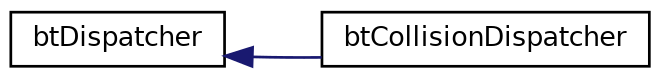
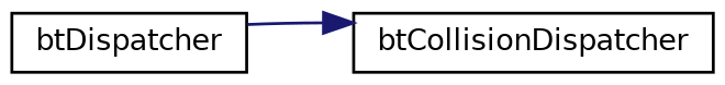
  digraph {
    rankdir=LR
    node [color=black fillcolor=white fontname=Helvetica fontsize=10 shape=record style=filled]
    n1 [height=0.2 label=btDispatcher width=0.4]
    n2 [height=0.2 label=btCollisionDispatcher width=0.4]
-   n1 -> n2 [color=midnightblue dir=back fontname=Helvetica fontsize=10 labelfontname=Helvetica labelfontsize=10 style=solid]
+   n2 -> n1 [color=midnightblue dir=back fontname=Helvetica fontsize=10 labelfontname=Helvetica labelfontsize=10 style=solid]
  }
